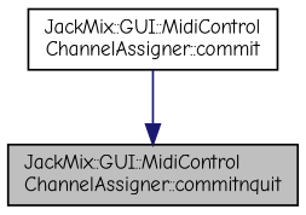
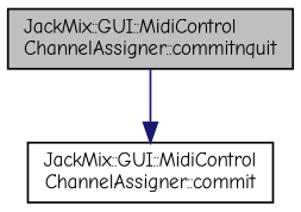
  digraph {
    rankdir=TB
    fontname="Comic Neue"
    node [color=black fontname="Comic Neue" fontsize=10 shape=record style=filled]
    n1 [fillcolor=grey75 fontcolor=black height=0.2 label="JackMix::GUI::MidiControl\lChannelAssigner::commitnquit" width=0.4]
    n2 [fillcolor=white height=0.2 label="JackMix::GUI::MidiControl\lChannelAssigner::commit" width=0.4]
-   n2 -> n1 [color=midnightblue fontname="Comic Neue" fontsize=10 labelfontname=Helvetica labelfontsize=10 style=solid]
+   n1 -> n2 [color=midnightblue fontname="Comic Neue" fontsize=10 labelfontname=Helvetica labelfontsize=10 style=solid]
  }
